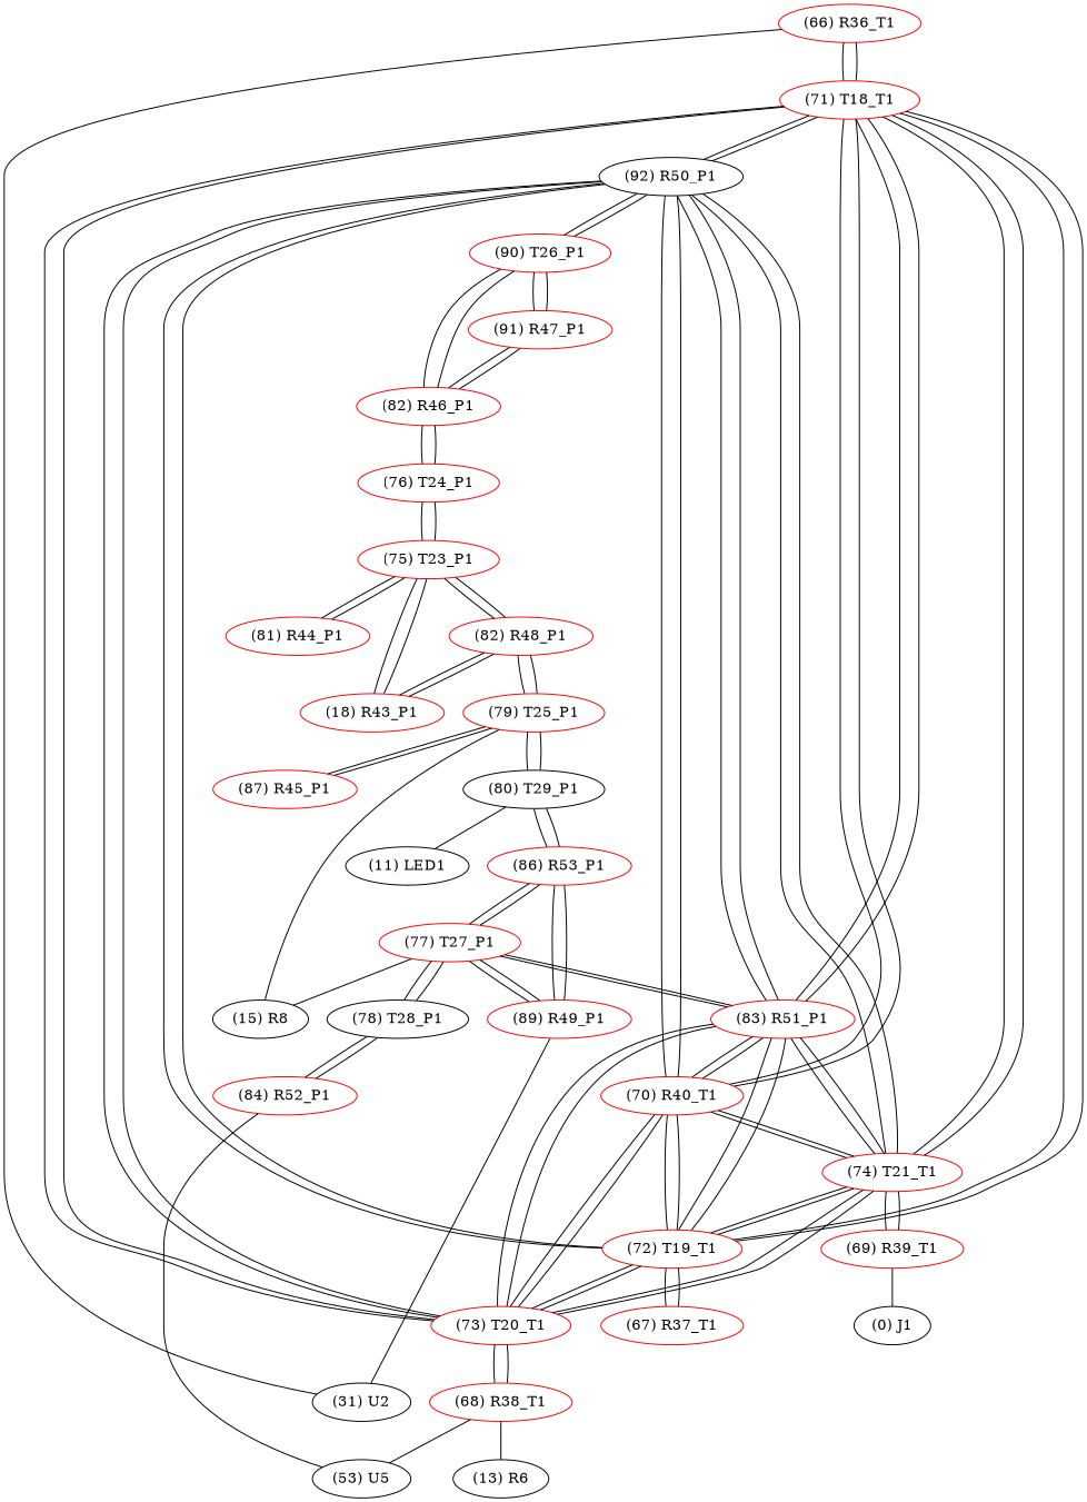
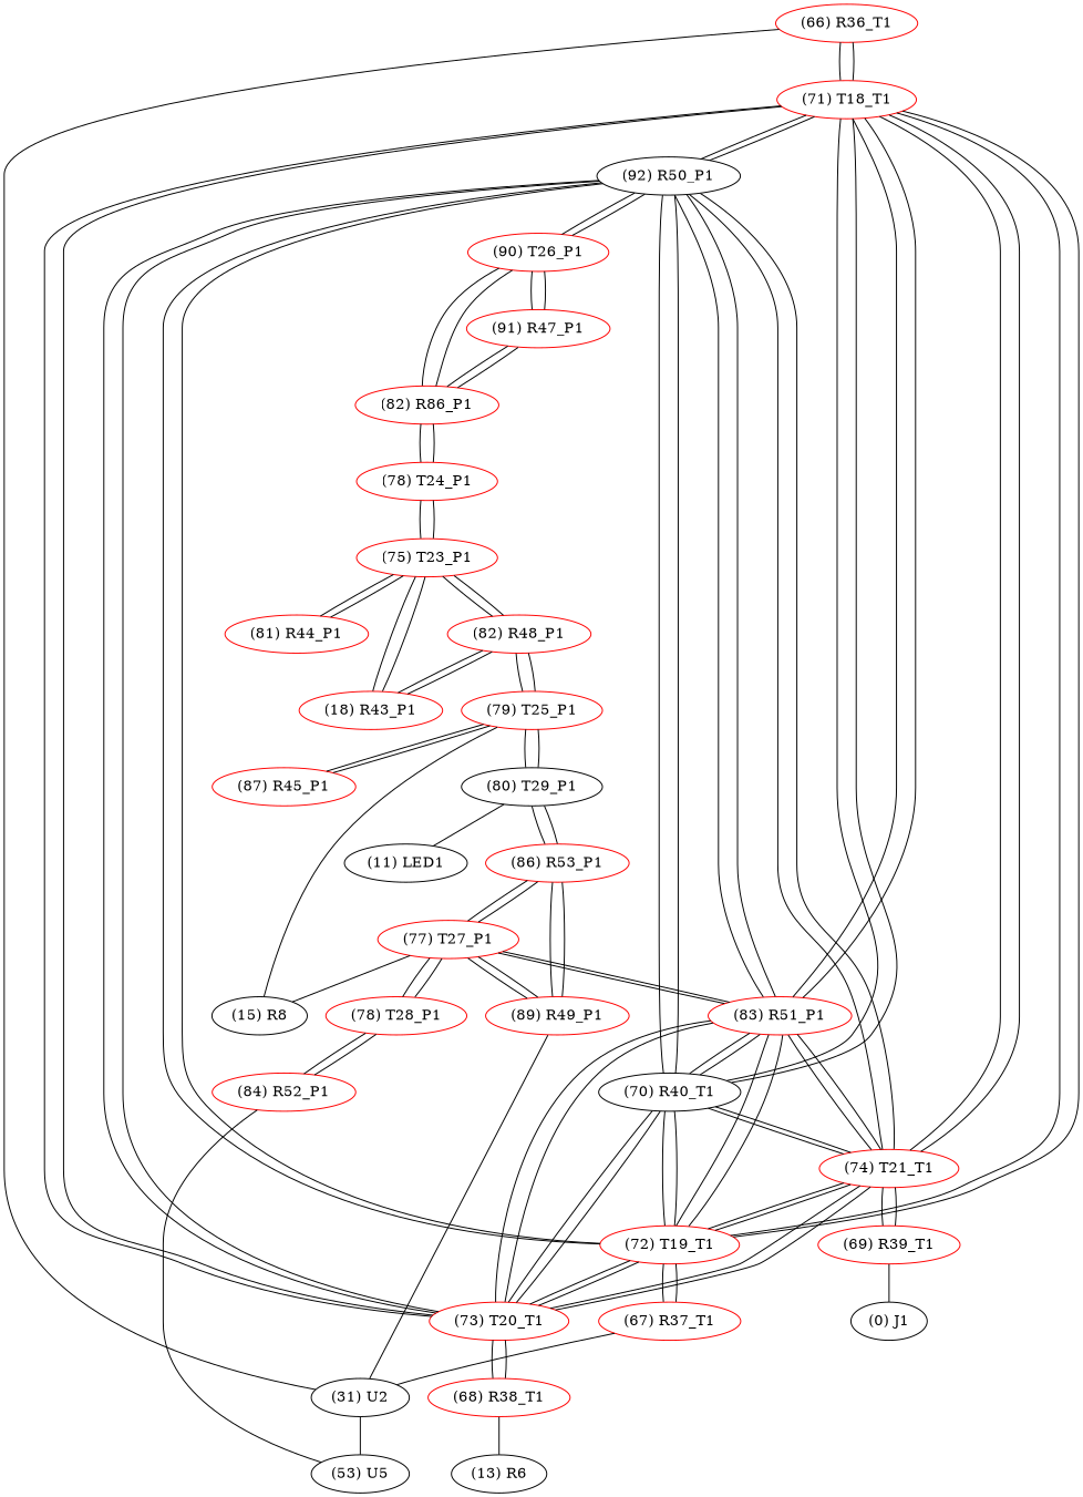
  graph {
    node [color=red]
    n1 [label="(66) R36_T1"]
    n2 [label="(31) U2" color=""]
    n3 [label="(71) T18_T1"]
    n4 [label="(72) T19_T1"]
    n5 [label="(73) T20_T1"]
    n6 [label="(74) T21_T1"]
-   n7 [label="(70) R40_T1"]
+   n7 [color=black label="(70) R40_T1"]
    n8 [label="(83) R51_P1"]
    n9 [color=black label="(92) R50_P1"]
    n10 [label="(67) R37_T1"]
    n11 [label="(68) R38_T1"]
    n12 [label="(69) R39_T1"]
    n13 [label="(77) T27_P1"]
    n14 [label="(90) T26_P1"]
    n15 [label="(13) R6" color=""]
    n16 [label="(53) U5" color=""]
    n17 [label="(0) J1" color=""]
-   n18 [color=black label="(78) T28_P1"]
+   n18 [label="(78) T28_P1"]
    n19 [label="(86) R53_P1"]
    n20 [label="(89) R49_P1"]
    n21 [label="(15) R8" color=""]
-   n22 [label="(82) R46_P1"]
+   n22 [label="(82) R86_P1"]
    n23 [label="(91) R47_P1"]
    n24 [label="(75) T23_P1"]
    n25 [label="(82) R48_P1"]
    n26 [label="(18) R43_P1"]
-   n27 [label="(76) T24_P1"]
+   n27 [label="(78) T24_P1"]
    n28 [label="(81) R44_P1"]
    n29 [label="(79) T25_P1"]
    n30 [color=black label="(80) T29_P1"]
    n31 [label="(87) R45_P1"]
    n32 [label="(11) LED1" color=""]
    n33 [label="(84) R52_P1"]
    n1 -- n2
    n1 -- n3
    n3 -- n1
    n3 -- n4
    n3 -- n5
    n3 -- n6
    n3 -- n7
    n3 -- n8
    n3 -- n9
    n4 -- n3
    n4 -- n5
    n4 -- n6
    n4 -- n7
    n4 -- n8
    n4 -- n9
    n4 -- n10
    n5 -- n3
    n5 -- n4
    n5 -- n6
    n5 -- n7
    n5 -- n8
    n5 -- n9
    n5 -- n11
    n6 -- n3
    n6 -- n4
    n6 -- n5
    n6 -- n7
    n6 -- n8
    n6 -- n9
    n6 -- n12
    n7 -- n3
    n7 -- n4
    n7 -- n5
    n7 -- n6
    n7 -- n8
    n7 -- n9
    n8 -- n3
    n8 -- n4
    n8 -- n5
    n8 -- n6
    n8 -- n7
    n8 -- n9
    n8 -- n13
    n9 -- n3
    n9 -- n4
    n9 -- n5
    n9 -- n6
    n9 -- n7
    n9 -- n8
    n9 -- n14
+   n10 -- n2
    n10 -- n4
    n11 -- n5
    n11 -- n15
-   n11 -- n16
+   n2 -- n16
    n12 -- n6
    n12 -- n17
    n13 -- n8
    n13 -- n18
    n13 -- n19
    n13 -- n20
    n13 -- n21
    n14 -- n9
    n14 -- n22
    n14 -- n23
    n18 -- n13
    n18 -- n33
    n19 -- n13
    n19 -- n20
    n19 -- n30
    n20 -- n2
    n20 -- n13
    n20 -- n19
    n22 -- n14
    n22 -- n23
    n22 -- n27
    n23 -- n14
    n23 -- n22
    n24 -- n25
    n24 -- n26
    n24 -- n27
    n24 -- n28
    n25 -- n24
    n25 -- n26
    n25 -- n29
    n26 -- n24
    n26 -- n25
    n27 -- n22
    n27 -- n24
    n28 -- n24
    n29 -- n21
    n29 -- n25
    n29 -- n30
    n29 -- n31
    n30 -- n19
    n30 -- n29
    n30 -- n32
    n31 -- n29
    n33 -- n16
    n33 -- n18
  }
